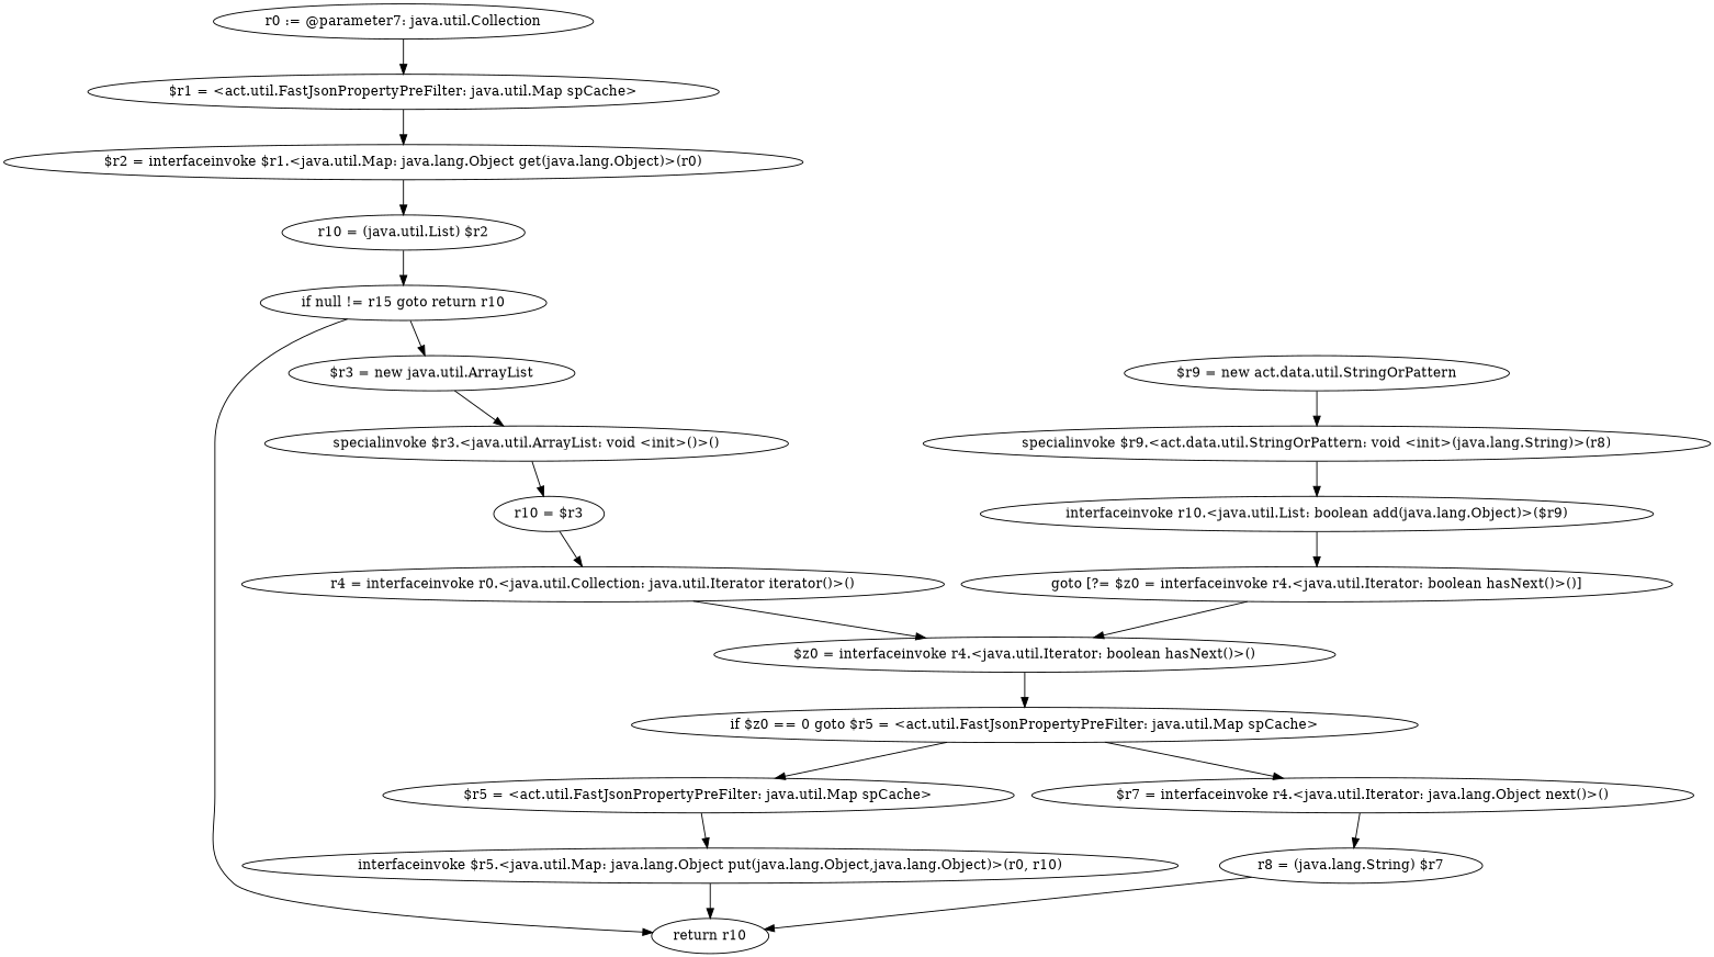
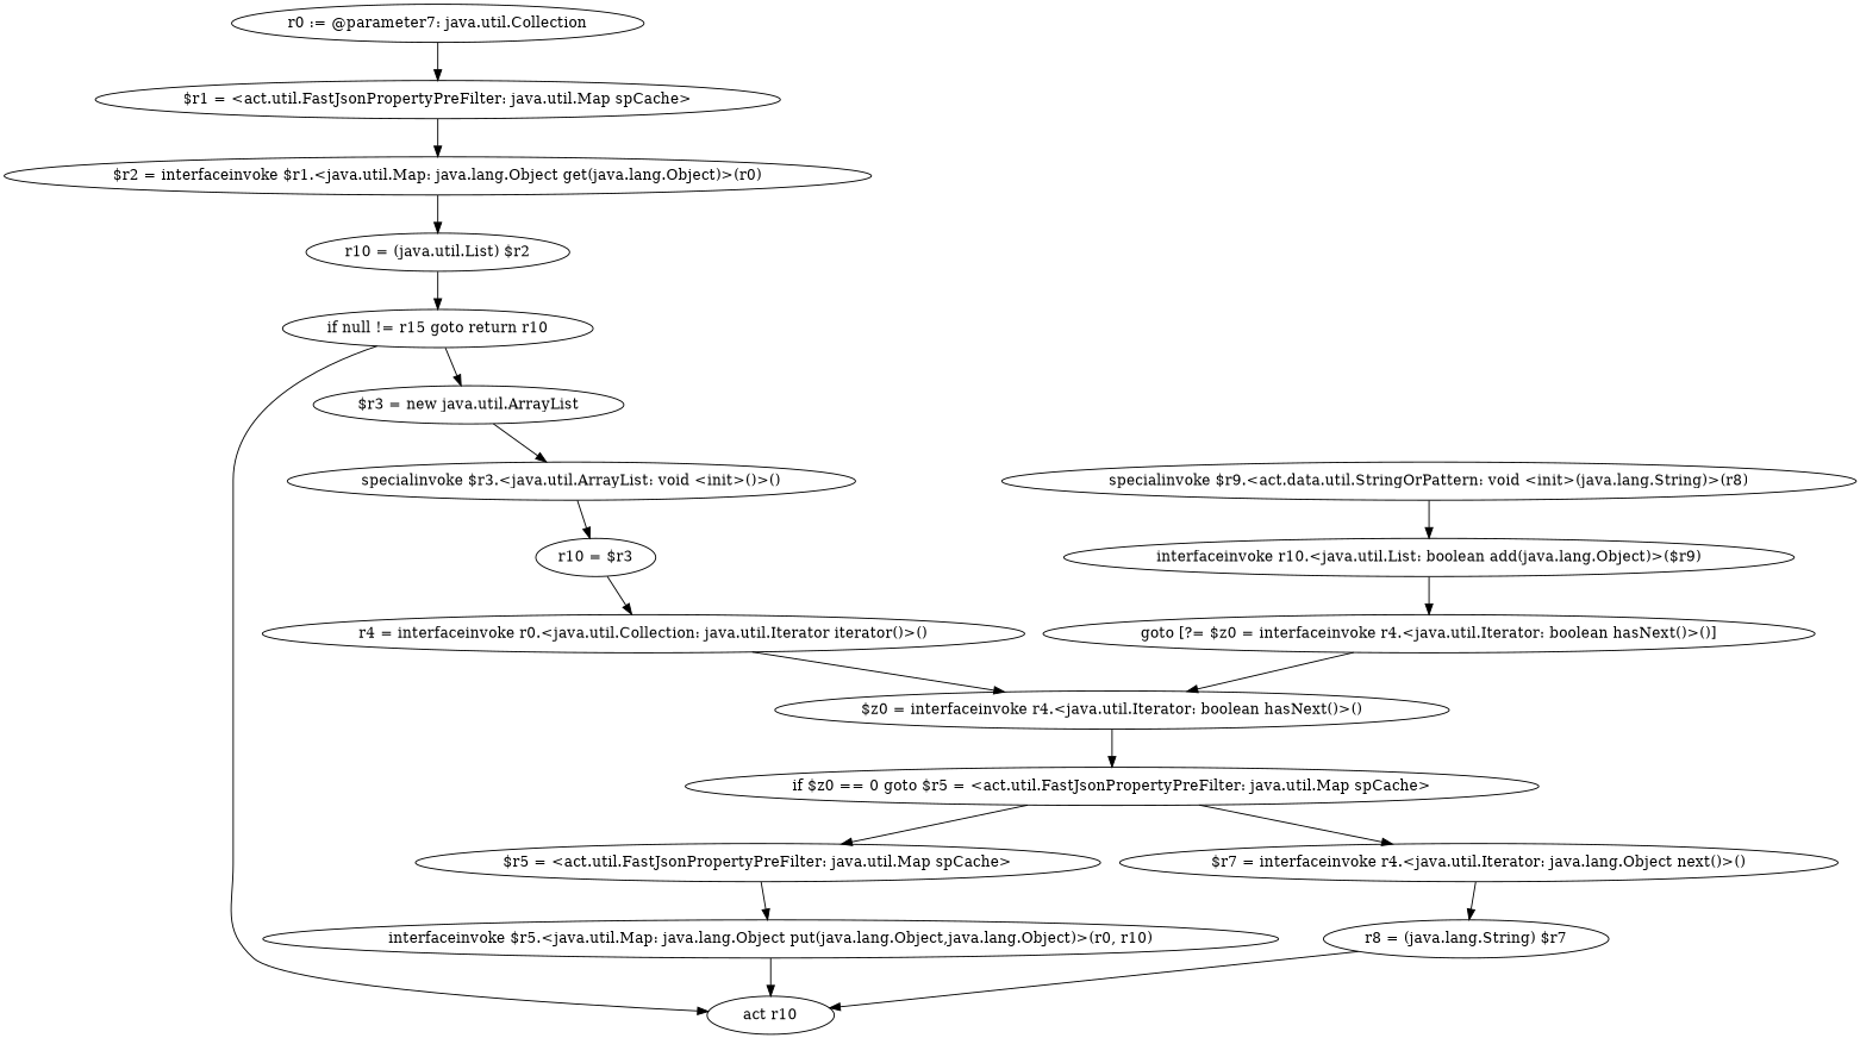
  digraph {
    n1 [label="r0 := @parameter7: java.util.Collection"]
    "$r1 = <act.util.FastJsonPropertyPreFilter: java.util.Map spCache>"
    "$r2 = interfaceinvoke $r1.<java.util.Map: java.lang.Object get(java.lang.Object)>(r0)"
    "r10 = (java.util.List) $r2"
    n5 [label="if null != r15 goto return r10"]
    "$r3 = new java.util.ArrayList"
-   "return r10"
+   "return r10" [label="act r10"]
    "specialinvoke $r3.<java.util.ArrayList: void <init>()>()"
    "r10 = $r3"
    "r4 = interfaceinvoke r0.<java.util.Collection: java.util.Iterator iterator()>()"
    "$z0 = interfaceinvoke r4.<java.util.Iterator: boolean hasNext()>()"
    "if $z0 == 0 goto $r5 = <act.util.FastJsonPropertyPreFilter: java.util.Map spCache>"
    "$r7 = interfaceinvoke r4.<java.util.Iterator: java.lang.Object next()>()"
    "$r5 = <act.util.FastJsonPropertyPreFilter: java.util.Map spCache>"
    "r8 = (java.lang.String) $r7"
    "interfaceinvoke $r5.<java.util.Map: java.lang.Object put(java.lang.Object,java.lang.Object)>(r0, r10)"
-   "$r9 = new act.data.util.StringOrPattern"
    "specialinvoke $r9.<act.data.util.StringOrPattern: void <init>(java.lang.String)>(r8)"
    "interfaceinvoke r10.<java.util.List: boolean add(java.lang.Object)>($r9)"
    "goto [?= $z0 = interfaceinvoke r4.<java.util.Iterator: boolean hasNext()>()]"
    n1 -> "$r1 = <act.util.FastJsonPropertyPreFilter: java.util.Map spCache>"
    "$r1 = <act.util.FastJsonPropertyPreFilter: java.util.Map spCache>" -> "$r2 = interfaceinvoke $r1.<java.util.Map: java.lang.Object get(java.lang.Object)>(r0)"
    "$r2 = interfaceinvoke $r1.<java.util.Map: java.lang.Object get(java.lang.Object)>(r0)" -> "r10 = (java.util.List) $r2"
    "r10 = (java.util.List) $r2" -> n5
    n5 -> "$r3 = new java.util.ArrayList"
    n5 -> "return r10"
    "$r3 = new java.util.ArrayList" -> "specialinvoke $r3.<java.util.ArrayList: void <init>()>()"
    "specialinvoke $r3.<java.util.ArrayList: void <init>()>()" -> "r10 = $r3"
    "r10 = $r3" -> "r4 = interfaceinvoke r0.<java.util.Collection: java.util.Iterator iterator()>()"
    "r4 = interfaceinvoke r0.<java.util.Collection: java.util.Iterator iterator()>()" -> "$z0 = interfaceinvoke r4.<java.util.Iterator: boolean hasNext()>()"
    "$z0 = interfaceinvoke r4.<java.util.Iterator: boolean hasNext()>()" -> "if $z0 == 0 goto $r5 = <act.util.FastJsonPropertyPreFilter: java.util.Map spCache>"
    "if $z0 == 0 goto $r5 = <act.util.FastJsonPropertyPreFilter: java.util.Map spCache>" -> "$r7 = interfaceinvoke r4.<java.util.Iterator: java.lang.Object next()>()"
    "if $z0 == 0 goto $r5 = <act.util.FastJsonPropertyPreFilter: java.util.Map spCache>" -> "$r5 = <act.util.FastJsonPropertyPreFilter: java.util.Map spCache>"
    "$r7 = interfaceinvoke r4.<java.util.Iterator: java.lang.Object next()>()" -> "r8 = (java.lang.String) $r7"
    "$r5 = <act.util.FastJsonPropertyPreFilter: java.util.Map spCache>" -> "interfaceinvoke $r5.<java.util.Map: java.lang.Object put(java.lang.Object,java.lang.Object)>(r0, r10)"
    "r8 = (java.lang.String) $r7" -> "return r10"
    "interfaceinvoke $r5.<java.util.Map: java.lang.Object put(java.lang.Object,java.lang.Object)>(r0, r10)" -> "return r10"
-   "$r9 = new act.data.util.StringOrPattern" -> "specialinvoke $r9.<act.data.util.StringOrPattern: void <init>(java.lang.String)>(r8)"
    "specialinvoke $r9.<act.data.util.StringOrPattern: void <init>(java.lang.String)>(r8)" -> "interfaceinvoke r10.<java.util.List: boolean add(java.lang.Object)>($r9)"
    "interfaceinvoke r10.<java.util.List: boolean add(java.lang.Object)>($r9)" -> "goto [?= $z0 = interfaceinvoke r4.<java.util.Iterator: boolean hasNext()>()]"
    "goto [?= $z0 = interfaceinvoke r4.<java.util.Iterator: boolean hasNext()>()]" -> "$z0 = interfaceinvoke r4.<java.util.Iterator: boolean hasNext()>()"
  }
